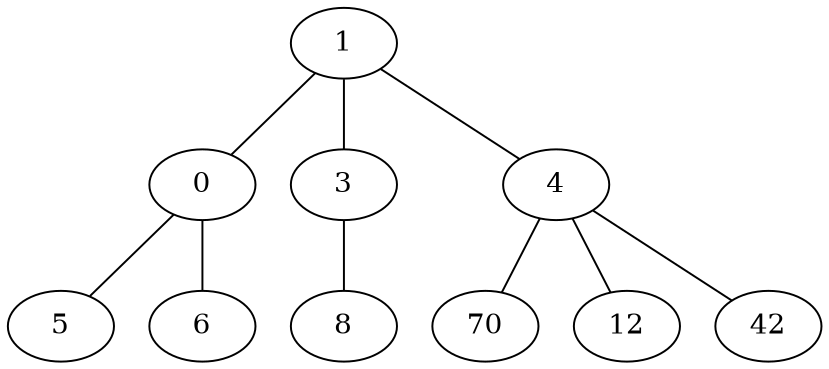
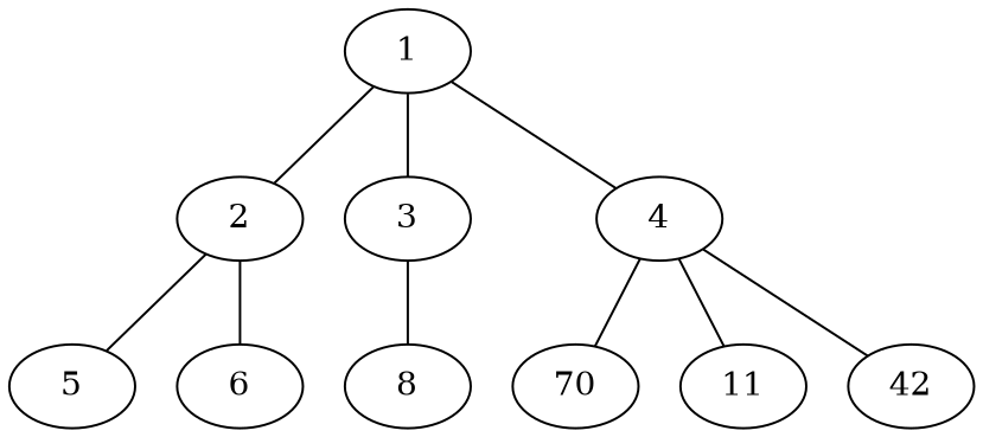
  graph {
    node [chem=H]
    edge [valence=1]
    1 [chem=N]
-   2 [chem=N label=0]
+   2 [chem=N]
    3 [chem=C]
    4 [chem=C]
    5 [chem=O]
    6 [chem=O]
    8
    n8 [label=70]
-   11 [label=12]
+   11
    n10 [label=42]
    1 -- 2
    1 -- 3
    1 -- 4
    2 -- 5 [valence=2]
    2 -- 6
    3 -- 8
    4 -- n8
    4 -- 11
    4 -- n10
  }
